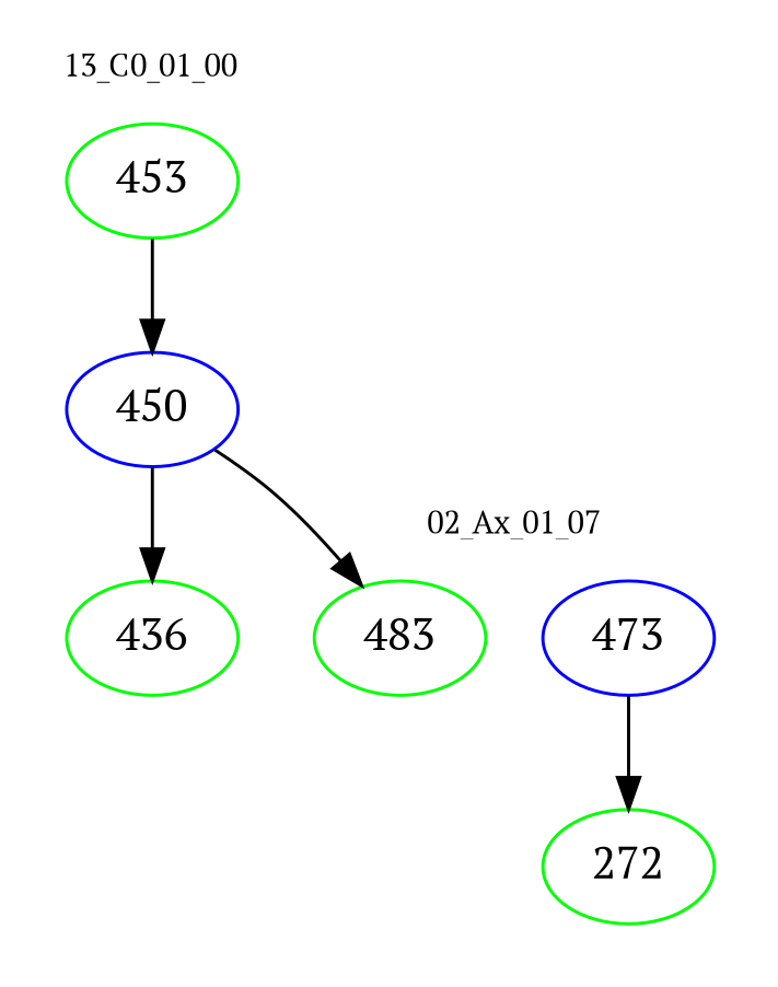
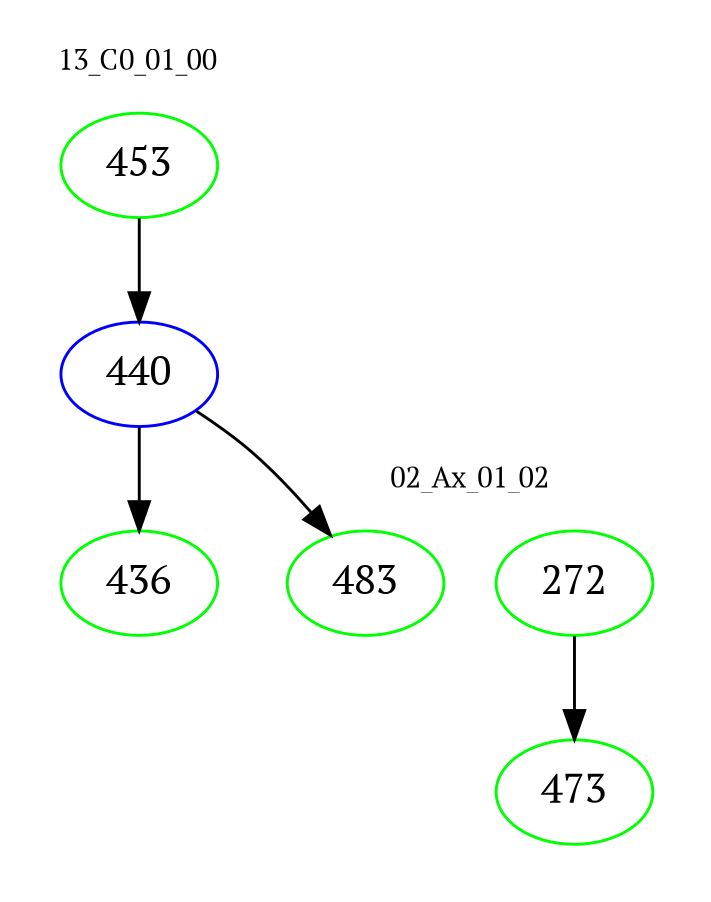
  digraph {
    fontname="PT Serif"
    node [color=green fontname="PT Serif"]
    edge [color=black fontname="PT Serif"]
    n1 [label=272]
-   n2 [color=blue label=473]
+   n2 [label=473]
    n3 [label=483]
    n4 [label=453]
-   n5 [color=blue label=450]
+   n5 [color=blue label=440]
    n6 [label=436]
    subgraph cluster_1 {
      color=white
      fontsize=10
-     label="02_Ax_01_07"
+     label="02_Ax_01_02"
      n1
      n2
      n3
    }
    subgraph cluster_2 {
      color=white
      fontsize=10
      label="13_C0_01_00"
      n4
      n5
      n6
    }
-   n2 -> n1
+   n1 -> n2
    n4 -> n5
    n5 -> n3
    n5 -> n6
  }
